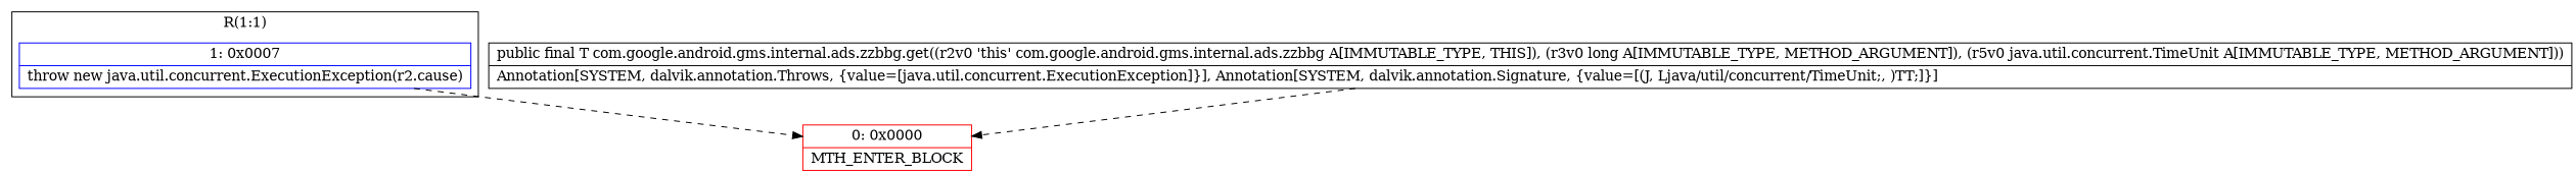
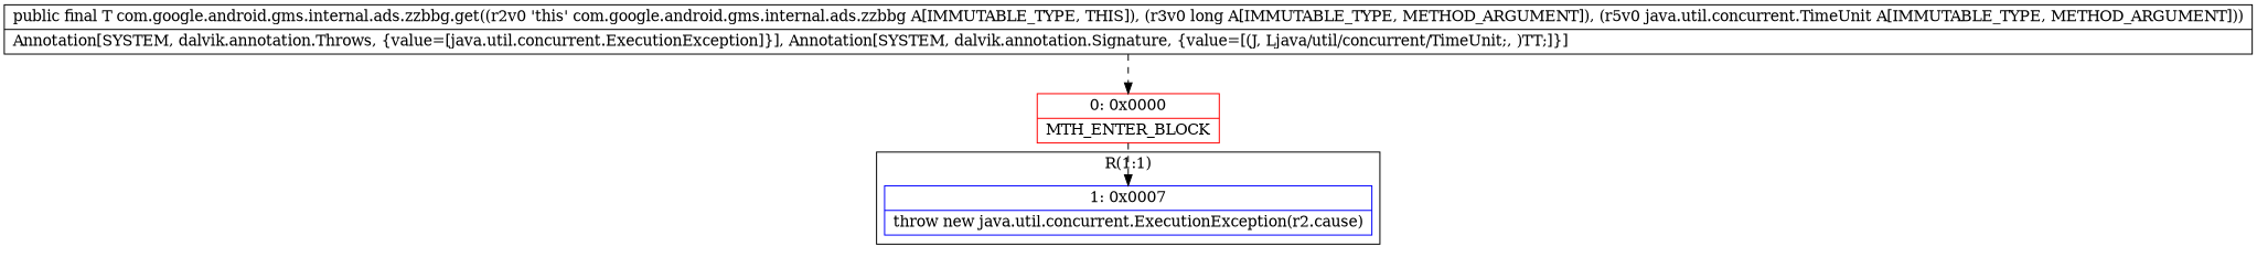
  digraph {
    fontname="DejaVu Serif"
    node [shape=record fontname="DejaVu Serif"]
    edge [style=dashed fontname="DejaVu Serif"]
    n1 [color=blue label="{1\:\ 0x0007|throw new java.util.concurrent.ExecutionException(r2.cause)\l}"]
    n2 [color=red label="{0\:\ 0x0000|MTH_ENTER_BLOCK\l}"]
    n3 [label="{public final T com.google.android.gms.internal.ads.zzbbg.get((r2v0 'this' com.google.android.gms.internal.ads.zzbbg A[IMMUTABLE_TYPE, THIS]), (r3v0 long A[IMMUTABLE_TYPE, METHOD_ARGUMENT]), (r5v0 java.util.concurrent.TimeUnit A[IMMUTABLE_TYPE, METHOD_ARGUMENT]))  | Annotation[SYSTEM, dalvik.annotation.Throws, \{value=[java.util.concurrent.ExecutionException]\}], Annotation[SYSTEM, dalvik.annotation.Signature, \{value=[(J, Ljava\/util\/concurrent\/TimeUnit;, )TT;]\}]\l}"]
    subgraph cluster_1 {
      label="R(1:1)"
      n1
    }
-   n1 -> n2
+   n2 -> n1
    n3 -> n2
  }
